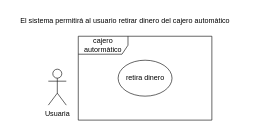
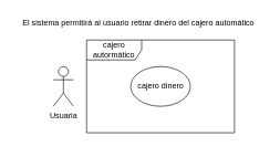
  <mxCell id="0" />
  <mxCell id="1" parent="0" />
  <mxCell id="2" value="cajero autormàtico" style="shape=umlFrame;whiteSpace=wrap;html=1;width=83;height=30;" vertex="1" parent="1"><mxGeometry x="130" y="60" width="223" height="140" as="geometry" /></mxCell>
  <mxCell id="3" value="El sistema permitirá al usuario retirar dinero del cajero automàtico&amp;nbsp;" style="text;html=1;strokeColor=none;fillColor=none;align=center;verticalAlign=middle;whiteSpace=wrap;rounded=0;" vertex="1" parent="1"><mxGeometry x="20" y="20" width="380" height="30" as="geometry" /></mxCell>
- <mxCell id="4" value="Usuaria" style="shape=umlActor;verticalLabelPosition=bottom;verticalAlign=top;html=1;" vertex="1" parent="1"><mxGeometry x="80" y="115" width="30" height="60" as="geometry" /></mxCell>
- <mxCell id="5" value="retira dinero" style="ellipse;whiteSpace=wrap;html=1;" vertex="1" parent="1"><mxGeometry x="196.5" y="100" width="90" height="60" as="geometry" /></mxCell>
+ <mxCell id="4" value="Usuaria" style="shape=umlActor;verticalLabelPosition=bottom;verticalAlign=top;html=1;" vertex="1" parent="1"><mxGeometry x="80" y="100" width="30" height="60" as="geometry" /></mxCell>
+ <mxCell id="5" value="cajero dinero" style="ellipse;whiteSpace=wrap;html=1;" vertex="1" parent="1"><mxGeometry x="196.5" y="100" width="90" height="60" as="geometry" /></mxCell>
